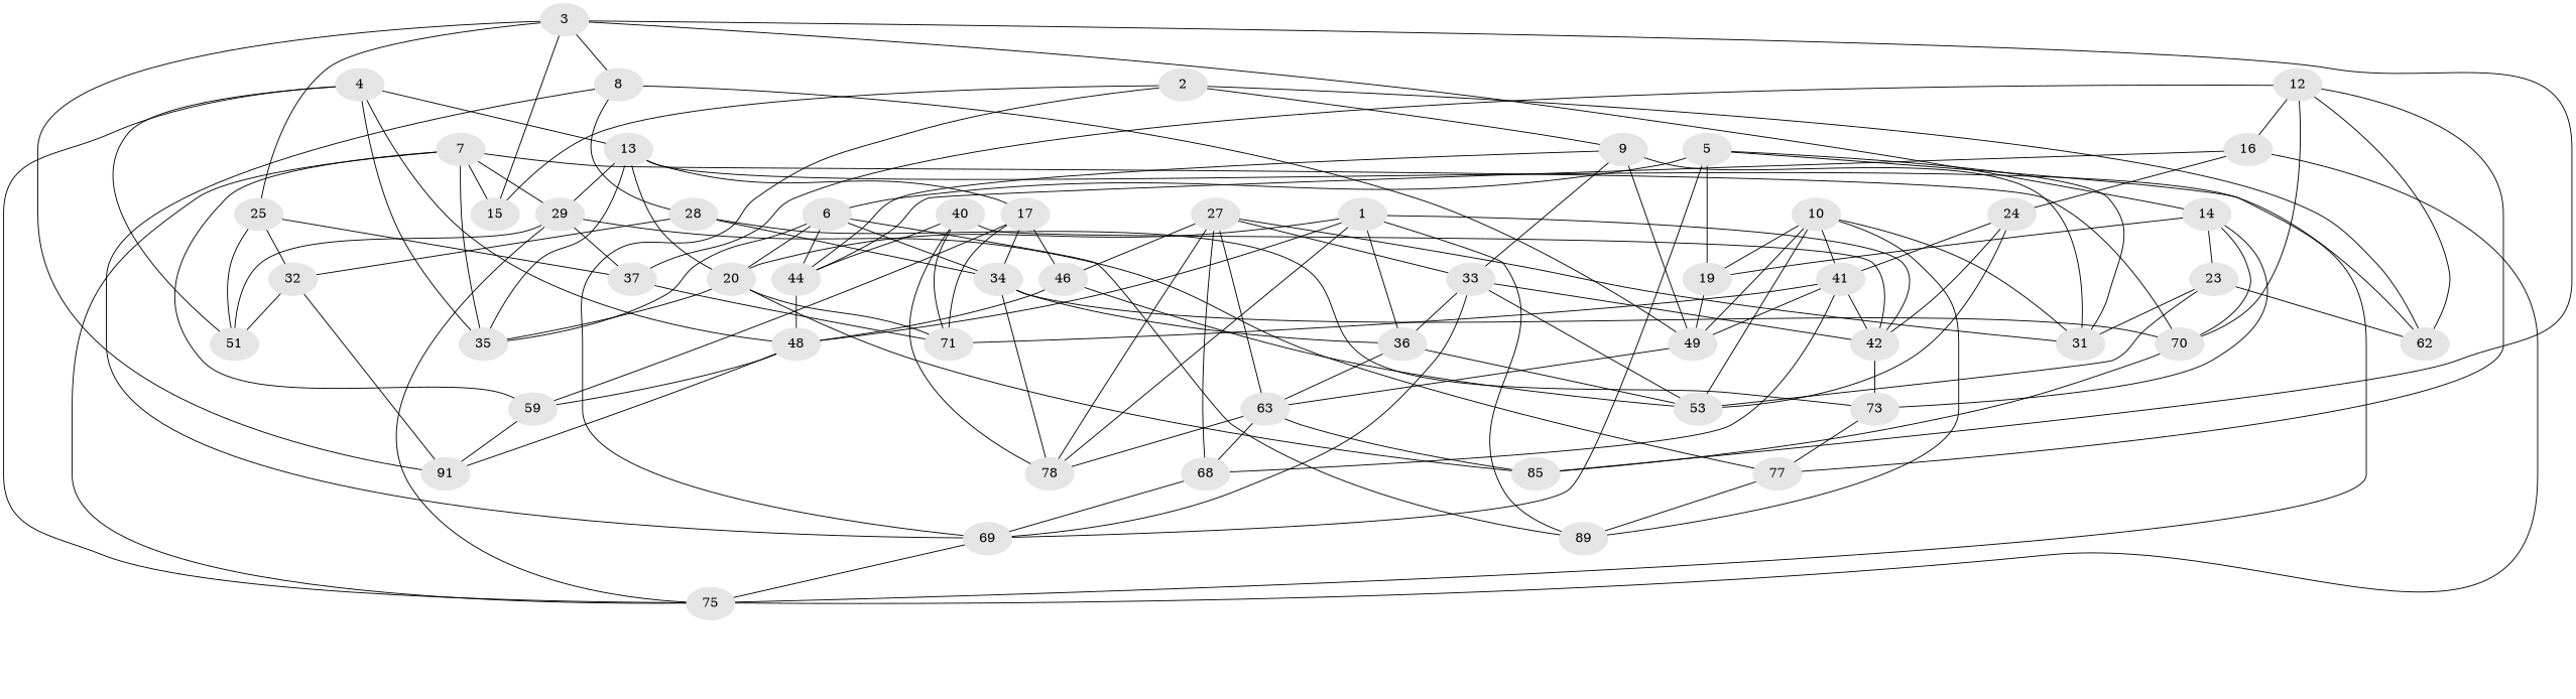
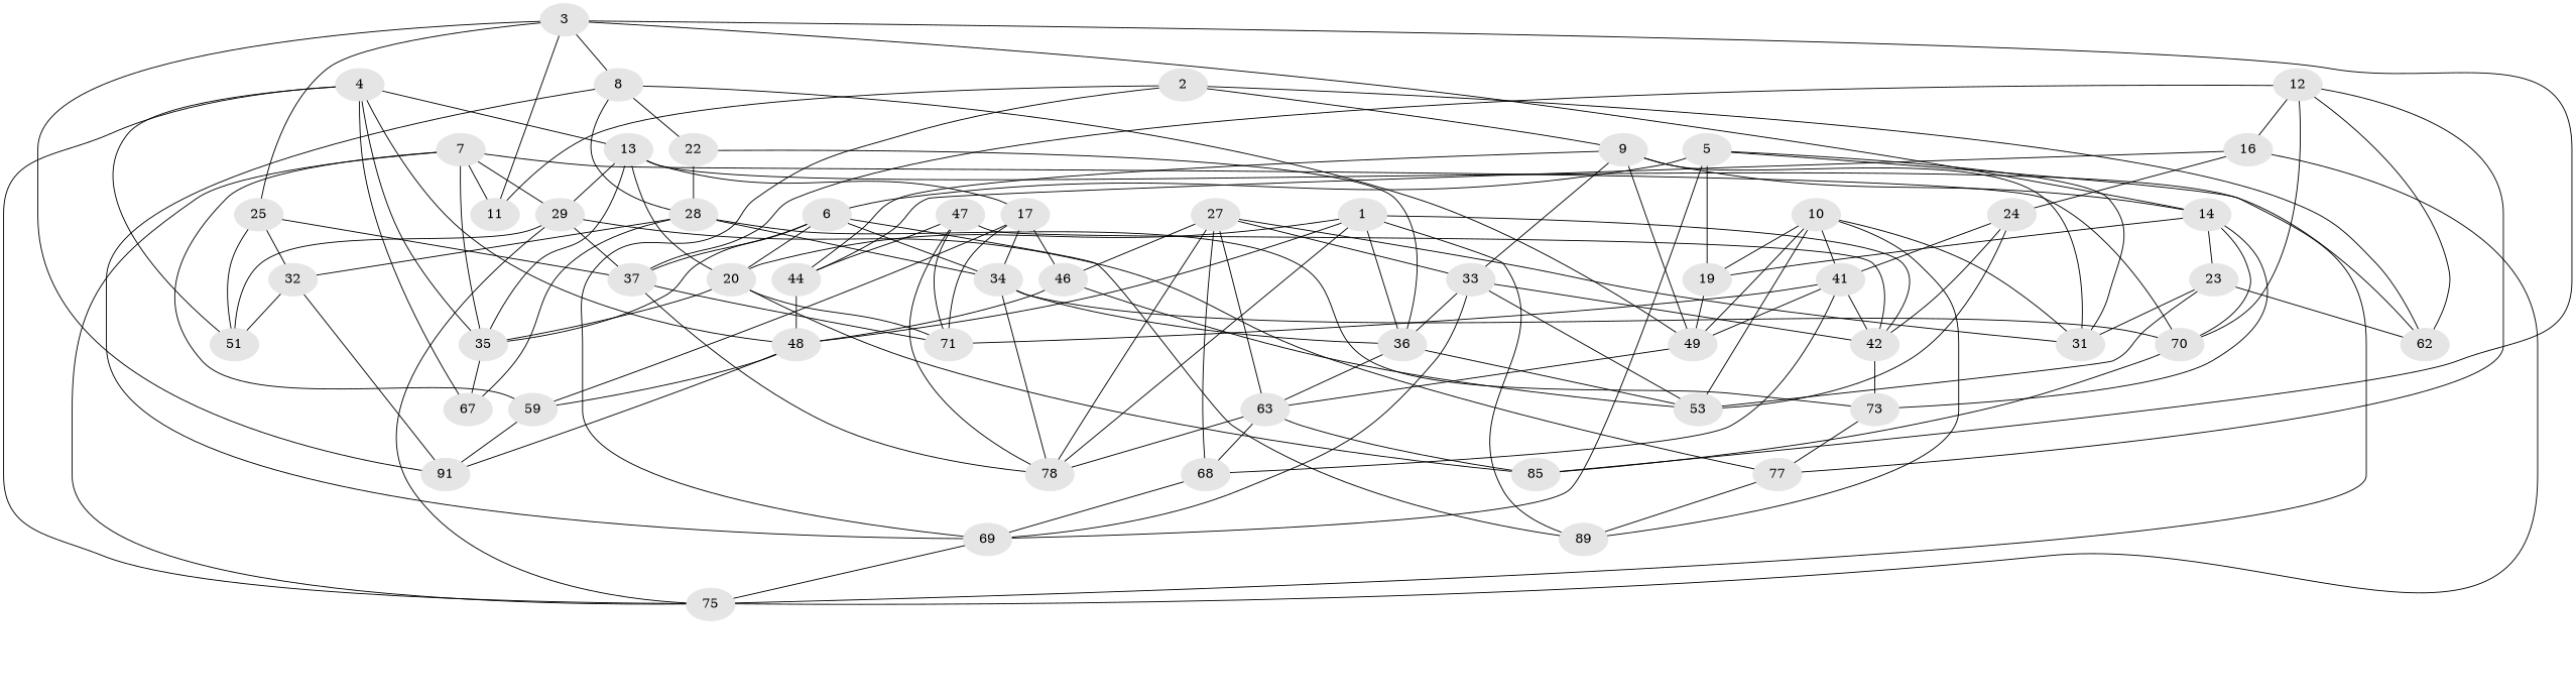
  graph {
    node [color=gray90 style=filled]
    1 [super="+52"]
    20 [super="+66"]
    36 [super="+74"]
    42 [super="+43"]
    48 [super="+83"]
    78 [super="+84"]
    89
    85
    35 [super="+57"]
    71 [super="+88"]
    n11 [label=53 super="+54"]
    63 [super="+65"]
    73
    91
    59
    9 [super="+47"]
    14 [super="+30"]
    31 [super="+55"]
    49 [super="+72"]
    33 [super="+38"]
    44
    2
-   11 [label=15]
+   11
    62
    69 [super="+86"]
    75 [super="+81"]
    3 [super="+15"]
    8 [super="+64"]
    25
+   22
    28 [super="+45"]
    19
    70 [super="+87"]
    23
    51
    37 [super="+53"]
    32 [super="+79"]
    4 [super="+18"]
    13 [super="+26"]
+   67
    29 [super="+76"]
    17 [super="+90"]
    5 [super="+21"]
    6 [super="+60"]
    34 [super="+58"]
    7 [super="+61"]
    77
    10 [super="+56"]
    41 [super="+80"]
    68
    12 [super="+92"]
    16
    24
    46
    27 [super="+82"]
-   40
+   40 [label=47]
    1 -- 20
    1 -- 36
    1 -- 42
    1 -- 48
    1 -- 78
    1 -- 89
    20 -- 85
    20 -- 35
    20 -- 71
    36 -- n11
    36 -- 63
    42 -- 73
    48 -- 91
    48 -- 59
+   35 -- 67
    63 -- 78
    63 -- 85
    63 -- 68
    73 -- 77
    59 -- 91
+   9 -- 14
    9 -- 31
    9 -- 49
    9 -- 33
    9 -- 44
    14 -- 73
    14 -- 19
    14 -- 70
    14 -- 23
    49 -- 63
    33 -- 36
    33 -- 42
    33 -- n11
    33 -- 69
    44 -- 48
    2 -- 9
    2 -- 11
    2 -- 62
    2 -- 69
    69 -- 75
    3 -- 85
    3 -- 91
    3 -- 14
    3 -- 11
    3 -- 8
    3 -- 25
    8 -- 49
    8 -- 69
+   8 -- 22 [weight=2]
    8 -- 28
    25 -- 51
    25 -- 37
    25 -- 32
+   22 -- 36
+   22 -- 28
    28 -- 73
    28 -- 32
+   28 -- 67
    28 -- 34
    19 -- 49
    70 -- 85
    23 -- n11
    23 -- 31
    23 -- 62
+   37 -- 78
    37 -- 71
    32 -- 91
    32 -- 51
    4 -- 48
    4 -- 35
    4 -- 75
    4 -- 51
    4 -- 13
+   4 -- 67
    13 -- 20
    13 -- 35
    13 -- 62
    13 -- 29
    13 -- 17
    29 -- 75
    29 -- 51
    29 -- 37
    29 -- 77
    17 -- 71 [weight=2]
    17 -- 59
    17 -- 34
    17 -- 46
    5 -- 31
    5 -- 69
    5 -- 75
    5 -- 19
    5 -- 6
    6 -- 20
    6 -- 89
    6 -- 35
-   6 -- 44
+   6 -- 37
    6 -- 34
    34 -- 36
    34 -- 78
    34 -- 70
    7 -- 35
    7 -- 59
    7 -- 11
    7 -- 75
    7 -- 70
    7 -- 29
    77 -- 89
    10 -- 89
    10 -- n11
    10 -- 31
    10 -- 49
    10 -- 19
    10 -- 41
    41 -- 42
    41 -- 71
    41 -- 49
    41 -- 68
    68 -- 69
    12 -- 62
    12 -- 70
    12 -- 37
    12 -- 77
    12 -- 16
    16 -- 44
    16 -- 75
    16 -- 24
    24 -- 42
    24 -- n11
    24 -- 41
    46 -- 48
    46 -- n11
    27 -- 78
    27 -- 63
    27 -- 31
    27 -- 33
    27 -- 68
    27 -- 46
    40 -- 42
    40 -- 78
    40 -- 71
    40 -- 44
  }
